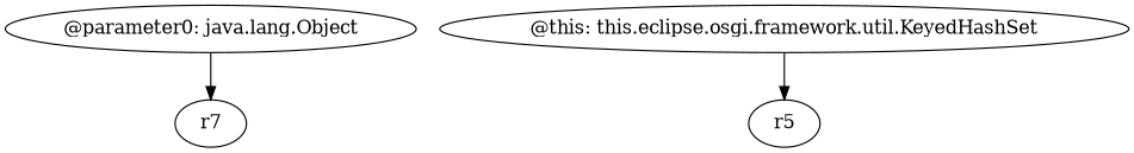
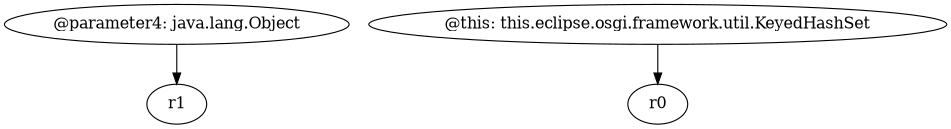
  digraph {
-   n1 [label="@parameter0: java.lang.Object"]
-   n2 [label=r7]
+   n1 [label="@parameter4: java.lang.Object"]
+   n2 [label=r1]
    n3 [label="@this: this.eclipse.osgi.framework.util.KeyedHashSet"]
-   n4 [label=r5]
+   n4 [label=r0]
    n1 -> n2
    n3 -> n4
  }
